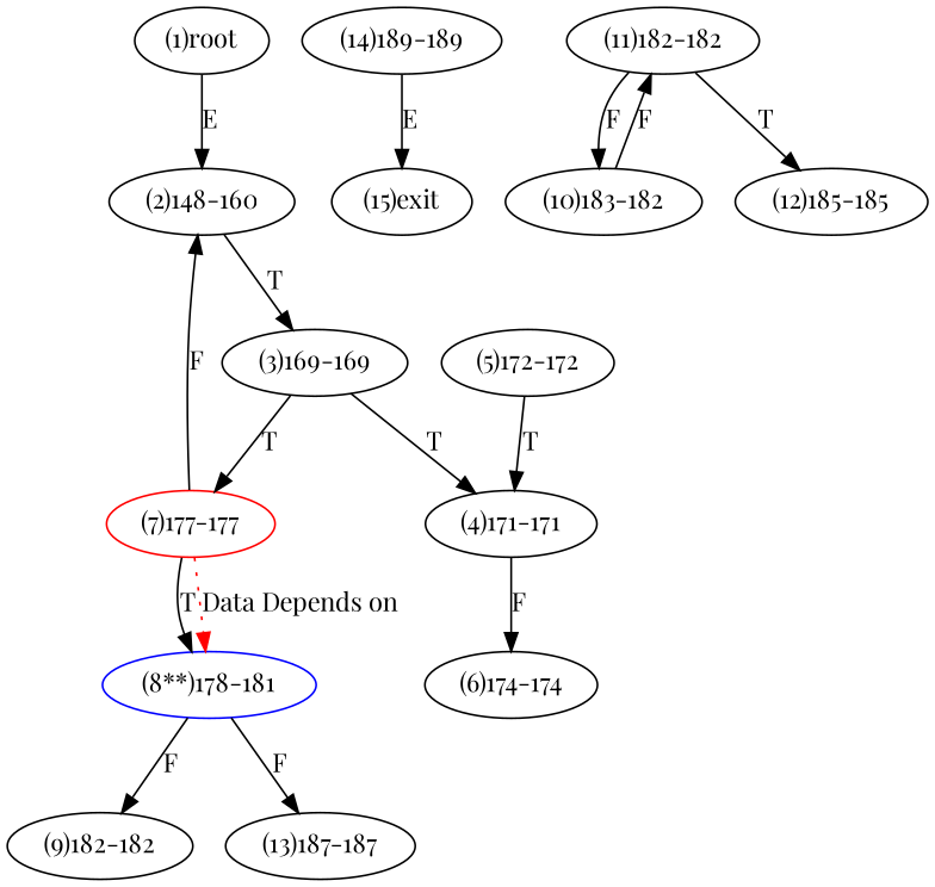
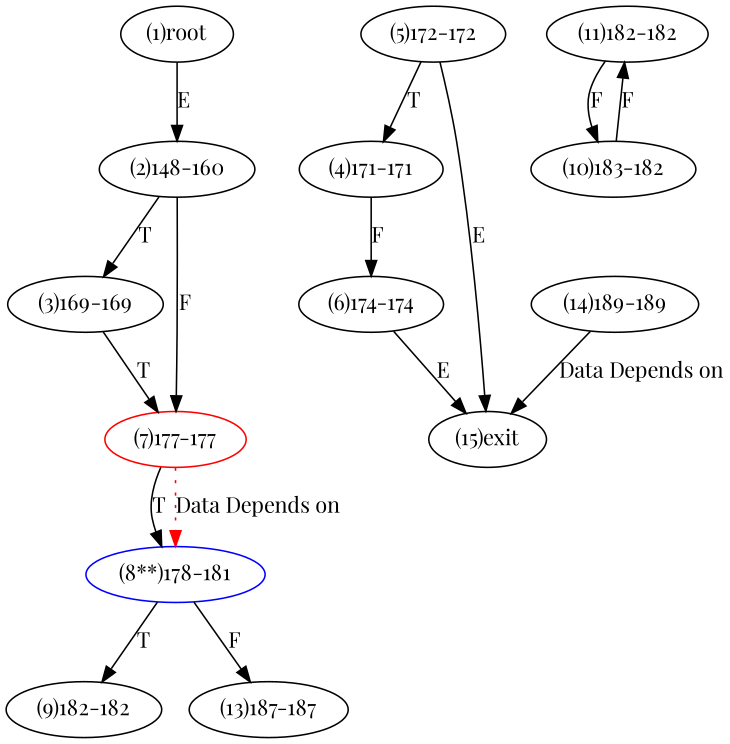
  digraph {
    fontname="Playfair Display"
    node [fontname="Playfair Display"]
    edge [fontname="Playfair Display"]
    n1 [label="(1)root"]
    n2 [label="(2)148-160"]
    n3 [label="(3)169-169"]
    n4 [color=red label="(7)177-177"]
    n5 [label="(4)171-171"]
    n6 [color=blue label="(8**)178-181"]
    n7 [label="(6)174-174"]
    n8 [label="(5)172-172"]
    n9 [label="(15)exit"]
    n10 [label="(9)182-182"]
    n11 [label="(13)187-187"]
    n12 [label="(14)189-189"]
    n13 [label="(11)182-182"]
    n14 [label="(10)183-182"]
-   n15 [label="(12)185-185"]
    n1 -> n2 [label=E]
    n2 -> n3 [label=T]
-   n4 -> n2 [label=F]
+   n2 -> n4 [label=F]
    n3 -> n4 [label=T]
-   n3 -> n5 [label=T]
    n4 -> n6 [label=T]
    n4 -> n6 [color=red label="Data Depends on" style=dotted]
    n5 -> n7 [label=F]
-   n6 -> n10 [label=F]
+   n6 -> n10 [label=T]
    n6 -> n11 [label=F]
+   n7 -> n9 [label=E]
    n8 -> n5 [label=T]
-   n12 -> n9 [label=E]
+   n8 -> n9 [label=E]
+   n12 -> n9 [label="Data Depends on"]
    n13 -> n14 [label=F]
-   n13 -> n15 [label=T]
    n14 -> n13 [label=F]
  }
